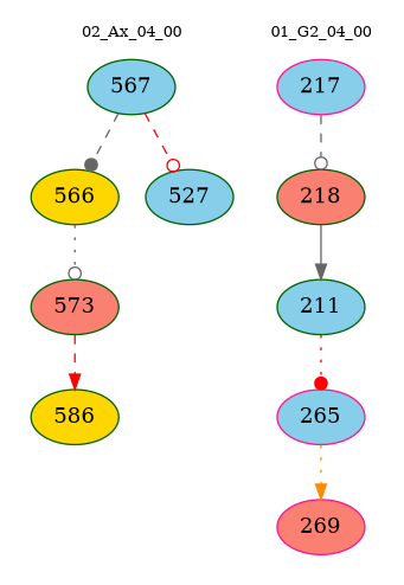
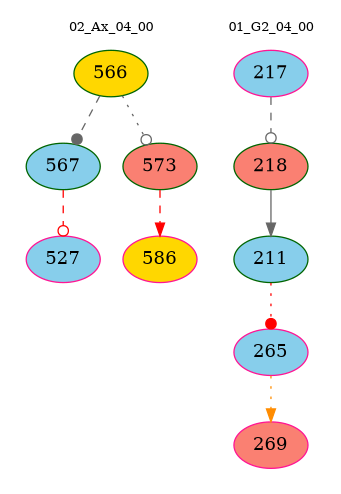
  digraph {
    node [color=darkgreen fillcolor=skyblue style=filled]
    edge [arrowhead=odot color=gray40 style=dashed]
    n1 [fillcolor=gold label=566]
    n2 [label=567]
    n3 [fillcolor=salmon label=573]
-   n4 [label=527]
-   n5 [fillcolor=gold label=586]
+   n4 [color=deeppink label=527]
+   n5 [color=deeppink fillcolor=gold label=586]
    n6 [color=deeppink label=217]
    n7 [fillcolor=salmon label=218]
    n8 [color=deeppink label=265]
    n9 [label=211]
    n10 [color=deeppink fillcolor=salmon label=269]
    subgraph cluster_1 {
      color=white
      fontsize=10
      label="02_Ax_04_00"
      n1
      n2
      n3
      n4
      n5
    }
    subgraph cluster_2 {
      color=white
      fontsize=10
      label="01_G2_04_00"
      n6
      n7
      n8
      n9
      n10
    }
-   n2 -> n1 [arrowhead=dot]
+   n1 -> n2 [arrowhead=dot]
    n1 -> n3 [style=dotted]
    n2 -> n4 [color=red]
    n3 -> n5 [arrowhead=normal color=red]
    n6 -> n7
    n7 -> n9 [arrowhead=normal style=solid]
    n8 -> n10 [arrowhead=normal color=darkorange style=dotted]
    n9 -> n8 [arrowhead=dot color=red style=dotted]
  }
